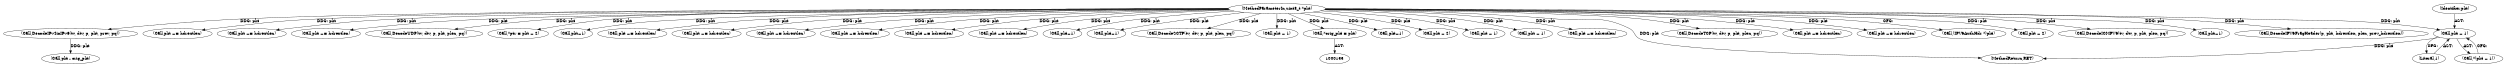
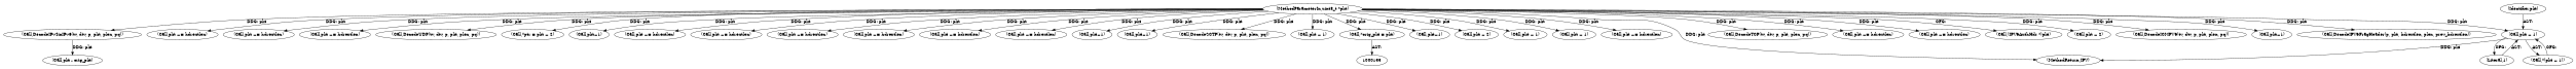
  digraph {
    n1 [label="(Call,pkt + 1)"]
-   n2 [label="(MethodReturn,RET)"]
+   n2 [label="(MethodReturn,IPV)"]
    n3 [label="(Call,*(pkt + 1))"]
    n4 [label="(Literal,1)"]
    n5 [label="(MethodParameterIn,uint8_t *pkt)"]
    n6 [label="(Call,pkt += hdrextlen)"]
    n7 [label="(Call,pkt += hdrextlen)"]
    n8 [label="(Call,pkt += hdrextlen)"]
    n9 [label="(Call,DecodeUDP(tv, dtv, p, pkt, plen, pq))"]
    n10 [label="(Call,*ptr = pkt + 2)"]
    n11 [label="(Call,pkt+1)"]
    n12 [label="(Call,pkt += hdrextlen)"]
    n13 [label="(Call,pkt += hdrextlen)"]
    n14 [label="(Call,pkt += hdrextlen)"]
    n15 [label="(Call,pkt += hdrextlen)"]
    n16 [label="(Call,pkt += hdrextlen)"]
    n17 [label="(Call,pkt += hdrextlen)"]
    n18 [label="(Call,pkt+1)"]
    n19 [label="(Call,pkt+1)"]
    n20 [label="(Call,DecodeSCTP(tv, dtv, p, pkt, plen, pq))"]
    n21 [label="(Call,pkt + 1)"]
-   n22 [label="(Call,DecodeIPv4inIPv6(tv, dtv, p, pkt, prev, pq))"]
+   n22 [label="(Call,DecodeIPv4inIPv6(tv, dtv, p, pkt, plen, pq))"]
    n23 [label="(Call,pkt+1)"]
    n24 [label="(Call,pkt + 2)"]
    n25 [label="(Call,pkt + 1)"]
    n26 [label="(Call,pkt + 1)"]
    n27 [label="(Call,pkt += hdrextlen)"]
    n28 [label="(Call,*orig_pkt = pkt)"]
    n29 [label="(Call,DecodeTCP(tv, dtv, p, pkt, plen, pq))"]
    n30 [label="(Call,pkt += hdrextlen)"]
    n31 [label="(Call,pkt += hdrextlen)"]
    n32 [label="(Call,(IPV6AuthHdr *)pkt)"]
    n33 [label="(Call,pkt + 2)"]
    n34 [label="(Call,DecodeICMPV6(tv, dtv, p, pkt, plen, pq))"]
    n35 [label="(Call,pkt+1)"]
    n36 [label="(Call,DecodeIPV6FragHeader(p, pkt, hdrextlen, plen, prev_hdrextlen))"]
    n37 [label="(Call,pkt - orig_pkt)"]
    1000133
    n39 [label="(Identifier,pkt)"]
    n1 -> n2 [label="DDG: pkt"]
    n1 -> n3 [label="AST: "]
    n1 -> n4 [label="CFG: "]
    n3 -> n1 [label="CFG: "]
    n4 -> n1 [label="AST: "]
    n5 -> n1 [label="DDG: pkt"]
    n5 -> n2 [label="DDG: pkt"]
    n5 -> n6 [label="DDG: pkt"]
    n5 -> n7 [label="DDG: pkt"]
    n5 -> n8 [label="DDG: pkt"]
    n5 -> n9 [label="DDG: pkt"]
    n5 -> n10 [label="DDG: pkt"]
    n5 -> n11 [label="DDG: pkt"]
    n5 -> n12 [label="DDG: pkt"]
    n5 -> n13 [label="DDG: pkt"]
    n5 -> n14 [label="DDG: pkt"]
    n5 -> n15 [label="DDG: pkt"]
    n5 -> n16 [label="DDG: pkt"]
    n5 -> n17 [label="DDG: pkt"]
    n5 -> n18 [label="DDG: pkt"]
    n5 -> n19 [label="DDG: pkt"]
    n5 -> n20 [label="DDG: pkt"]
    n5 -> n21 [label="DDG: pkt"]
    n5 -> n22 [label="DDG: pkt"]
    n5 -> n23 [label="DDG: pkt"]
    n5 -> n24 [label="DDG: pkt"]
    n5 -> n25 [label="DDG: pkt"]
    n5 -> n26 [label="DDG: pkt"]
    n5 -> n27 [label="DDG: pkt"]
    n5 -> n28 [label="DDG: pkt"]
    n5 -> n29 [label="DDG: pkt"]
    n5 -> n30 [label="DDG: pkt"]
    n5 -> n31 [label="DDG: pkt"]
    n5 -> n32 [label="CFG: "]
    n5 -> n33 [label="DDG: pkt"]
    n5 -> n34 [label="DDG: pkt"]
    n5 -> n35 [label="DDG: pkt"]
    n5 -> n36 [label="DDG: pkt"]
    n22 -> n37 [label="DDG: pkt"]
    n28 -> 1000133 [label="AST: "]
    n39 -> n1 [label="AST: "]
  }
